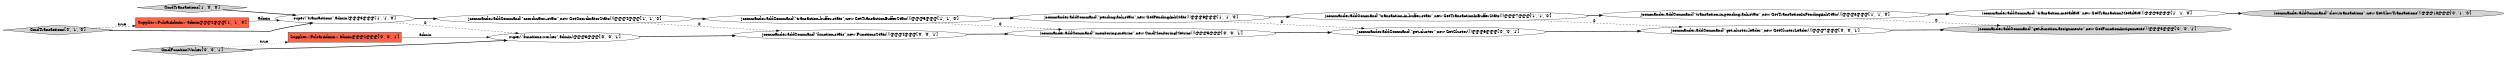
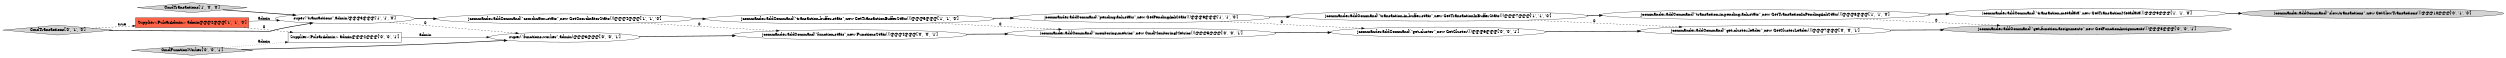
  digraph {
    rankdir=LR
    node [fillcolor=white shape=ellipse style=filled]
    edge [style=bold]
    n1 [label="jcommander.addCommand(\"coordinator-stats\",new GetCoordinatorStats())@@@4@@@['1', '1', '0']"]
    n2 [label="jcommander.addCommand(\"transaction-buffer-stats\",new GetTransactionBufferStats())@@@5@@@['1', '1', '0']"]
    n3 [label="jcommander.addCommand(\"function-stats\",new FunctionsStats())@@@4@@@['0', '0', '1']"]
    n4 [label="jcommander.addCommand(\"pending-ack-stats\",new GetPendingAckStats())@@@6@@@['1', '1', '0']"]
    n5 [label="jcommander.addCommand(\"monitoring-metrics\",new CmdMonitoringMetrics())@@@5@@@['0', '0', '1']"]
    n6 [label="super(\"functions-worker\",admin)@@@3@@@['0', '0', '1']"]
    n7 [fillcolor=lightgray label="CmdFunctionWorker['0', '0', '1']" shape=diamond]
-   n8 [fillcolor=tomato label="Supplier<PulsarAdmin> admin@@@2@@@['0', '0', '1']" shape=box]
+   n8 [label="Supplier<PulsarAdmin> admin@@@2@@@['0', '0', '1']" shape=box]
    n9 [label="jcommander.addCommand(\"get-cluster-leader\",new GetClusterLeader())@@@7@@@['0', '0', '1']"]
    n10 [fillcolor=lightgray label="jcommander.addCommand(\"get-function-assignments\",new GetFunctionAssignments())@@@8@@@['0', '0', '1']"]
    n11 [label="jcommander.addCommand(\"transaction-in-buffer-stats\",new GetTransactionInBufferStats())@@@7@@@['1', '1', '0']"]
    n12 [label="jcommander.addCommand(\"get-cluster\",new GetCluster())@@@6@@@['0', '0', '1']"]
    n13 [label="jcommander.addCommand(\"transaction-in-pending-ack-stats\",new GetTransactionInPendingAckStats())@@@8@@@['1', '1', '0']"]
    n14 [label="jcommander.addCommand(\"transaction-metadata\",new GetTransactionMetadata())@@@9@@@['1', '1', '0']"]
    n15 [fillcolor=lightgray label="CmdTransactions['1', '0', '0']" shape=diamond]
    n16 [label="super(\"transactions\",admin)@@@3@@@['1', '1', '0']"]
    n17 [fillcolor=tomato label="Supplier<PulsarAdmin> admin@@@2@@@['1', '1', '0']" shape=box]
    n18 [fillcolor=lightgray label="jcommander.addCommand(\"slow-transactions\",new GetSlowTransactions())@@@10@@@['0', '1', '0']"]
    n19 [fillcolor=lightgray label="CmdTransactions['0', '1', '0']" shape=diamond]
    n1 -> n2
    n1 -> n3 [label=0 style=dashed]
    n2 -> n4
    n2 -> n5 [label=0 style=dashed]
    n3 -> n5
    n4 -> n11
    n4 -> n12 [label=0 style=dashed]
    n5 -> n12
    n6 -> n3
    n7 -> n6
-   n7 -> n8 [label=true style=dotted]
+   n7 -> n8 [label=admin style=dotted]
    n8 -> n6 [label=admin style=solid]
    n9 -> n10
    n11 -> n9 [label=0 style=dashed]
    n11 -> n13
    n12 -> n9
    n13 -> n10 [label=0 style=dashed]
    n13 -> n14
    n14 -> n18
    n15 -> n16
    n16 -> n1
    n16 -> n6 [label=0 style=dashed]
+   n17 -> n8 [label=0 style=dashed]
    n17 -> n16 [label=admin style=solid]
    n19 -> n16
    n19 -> n17 [label=true style=dashed]
  }
